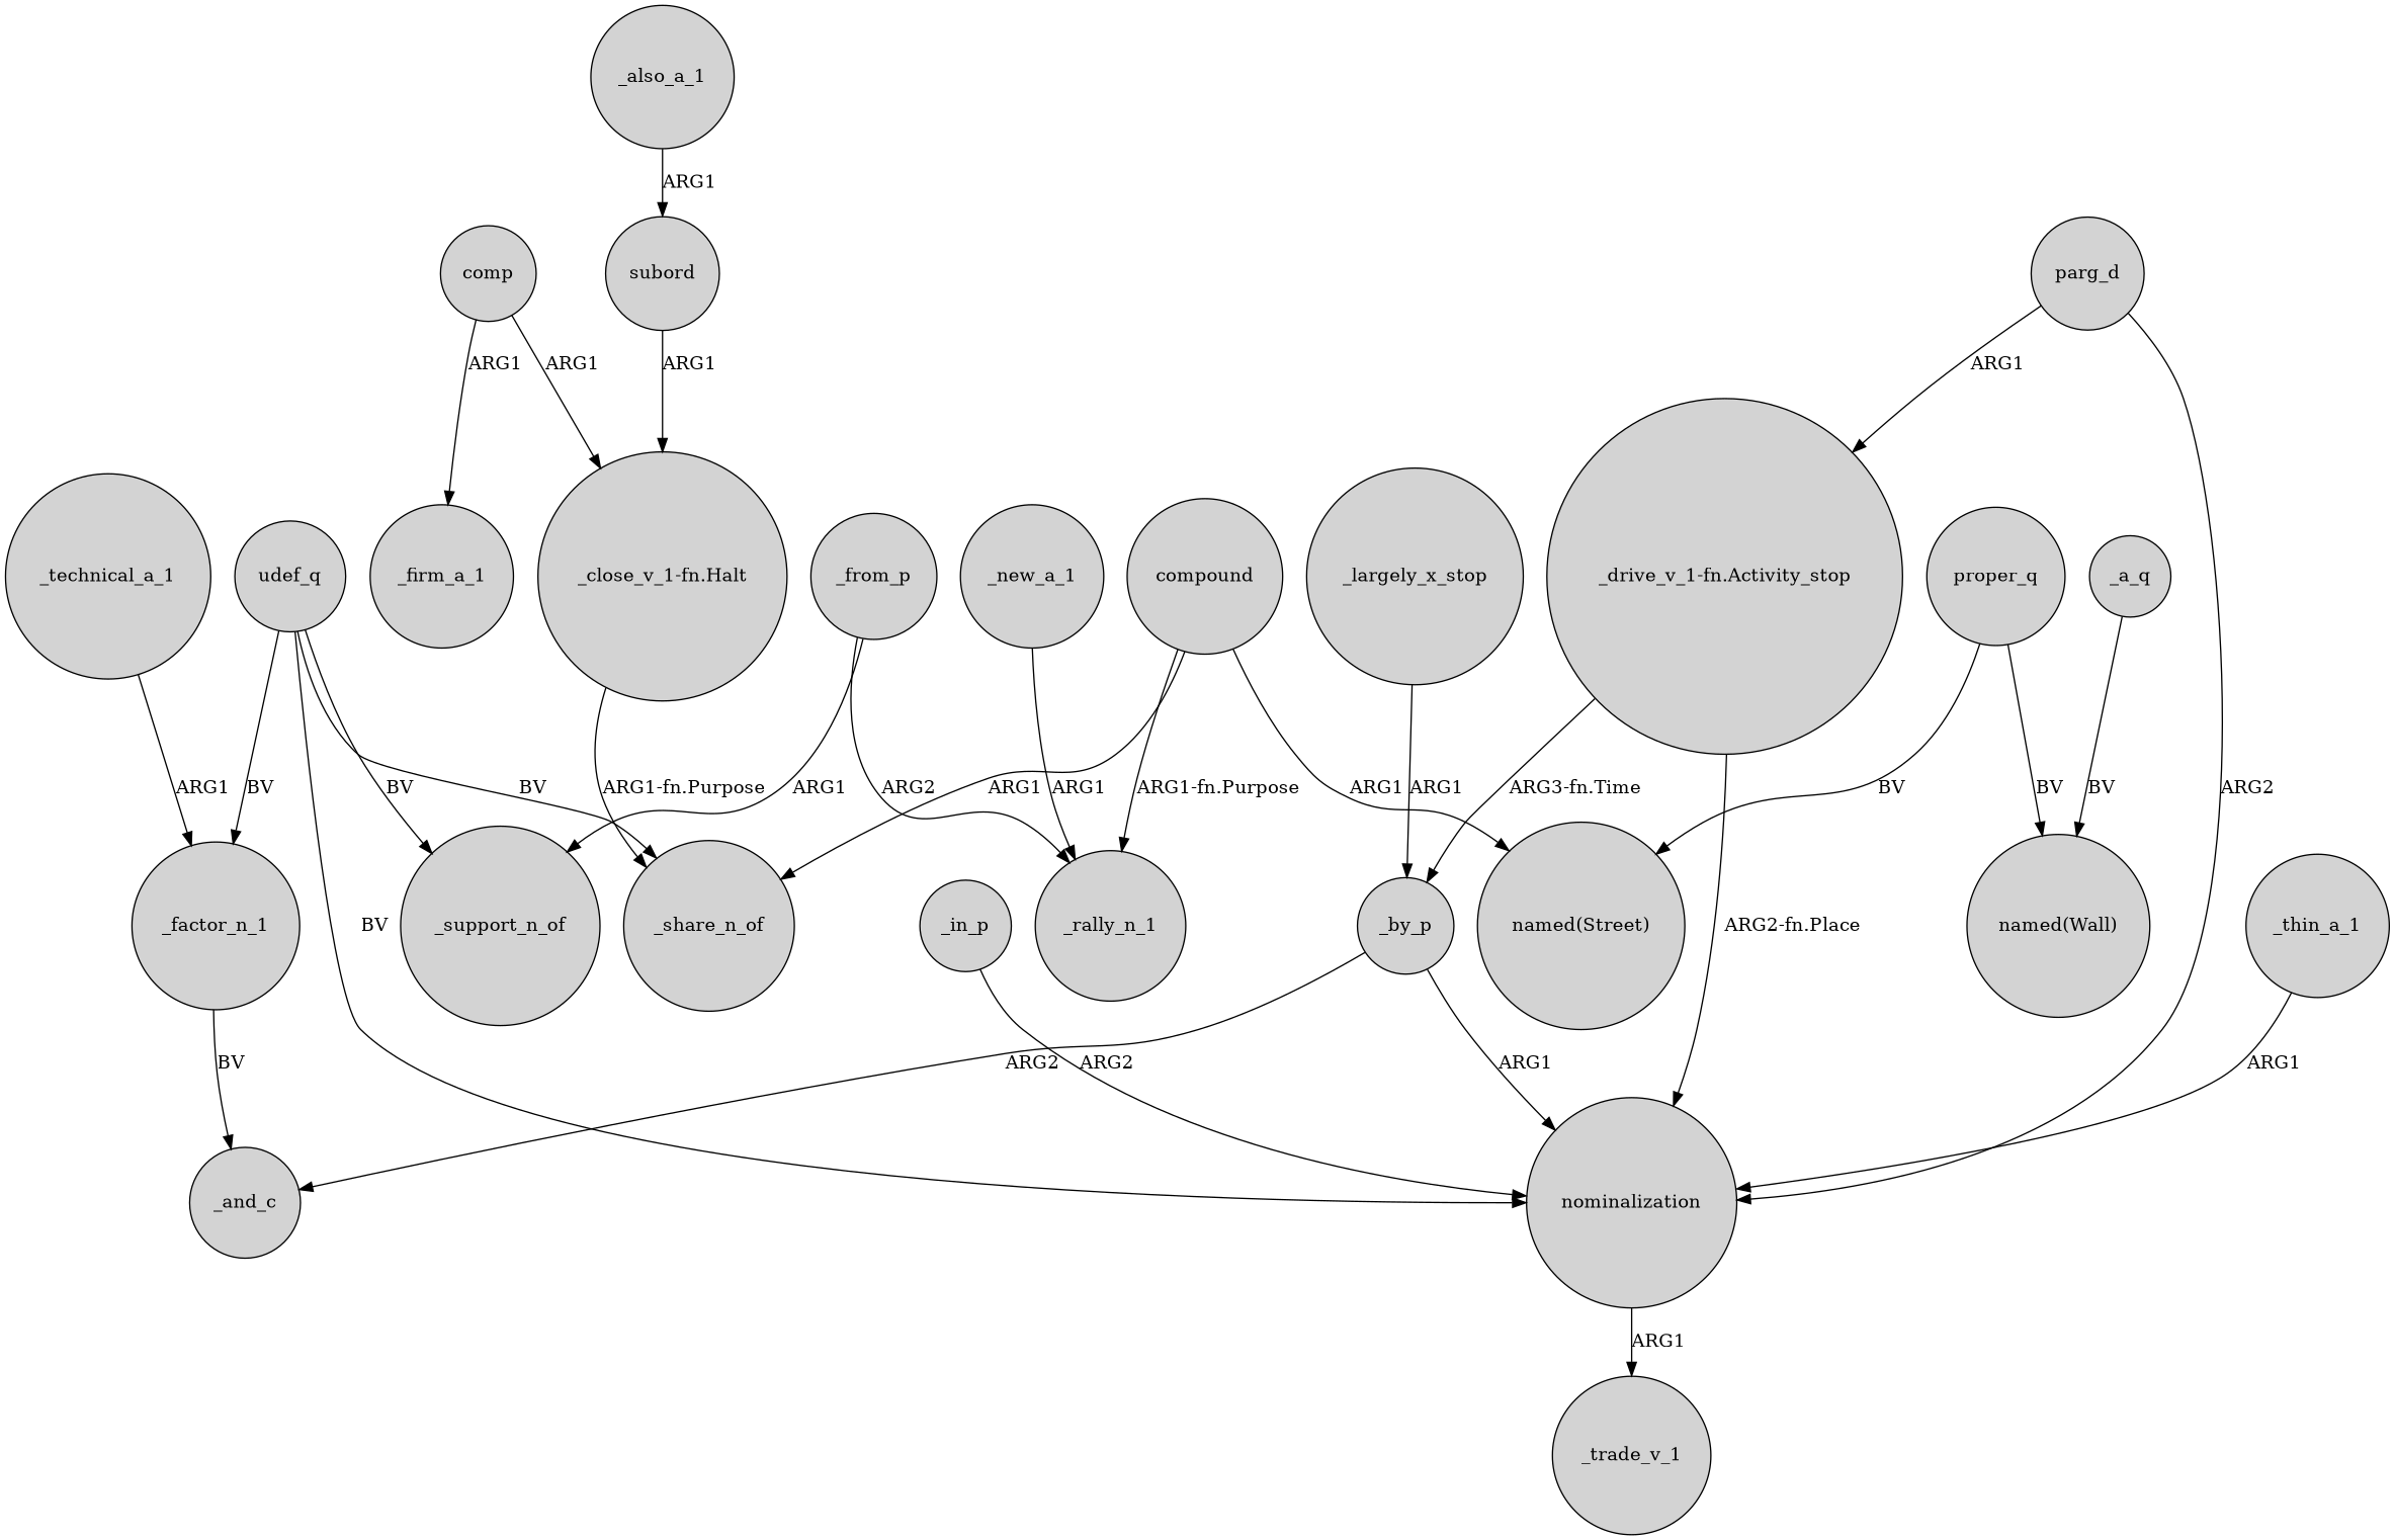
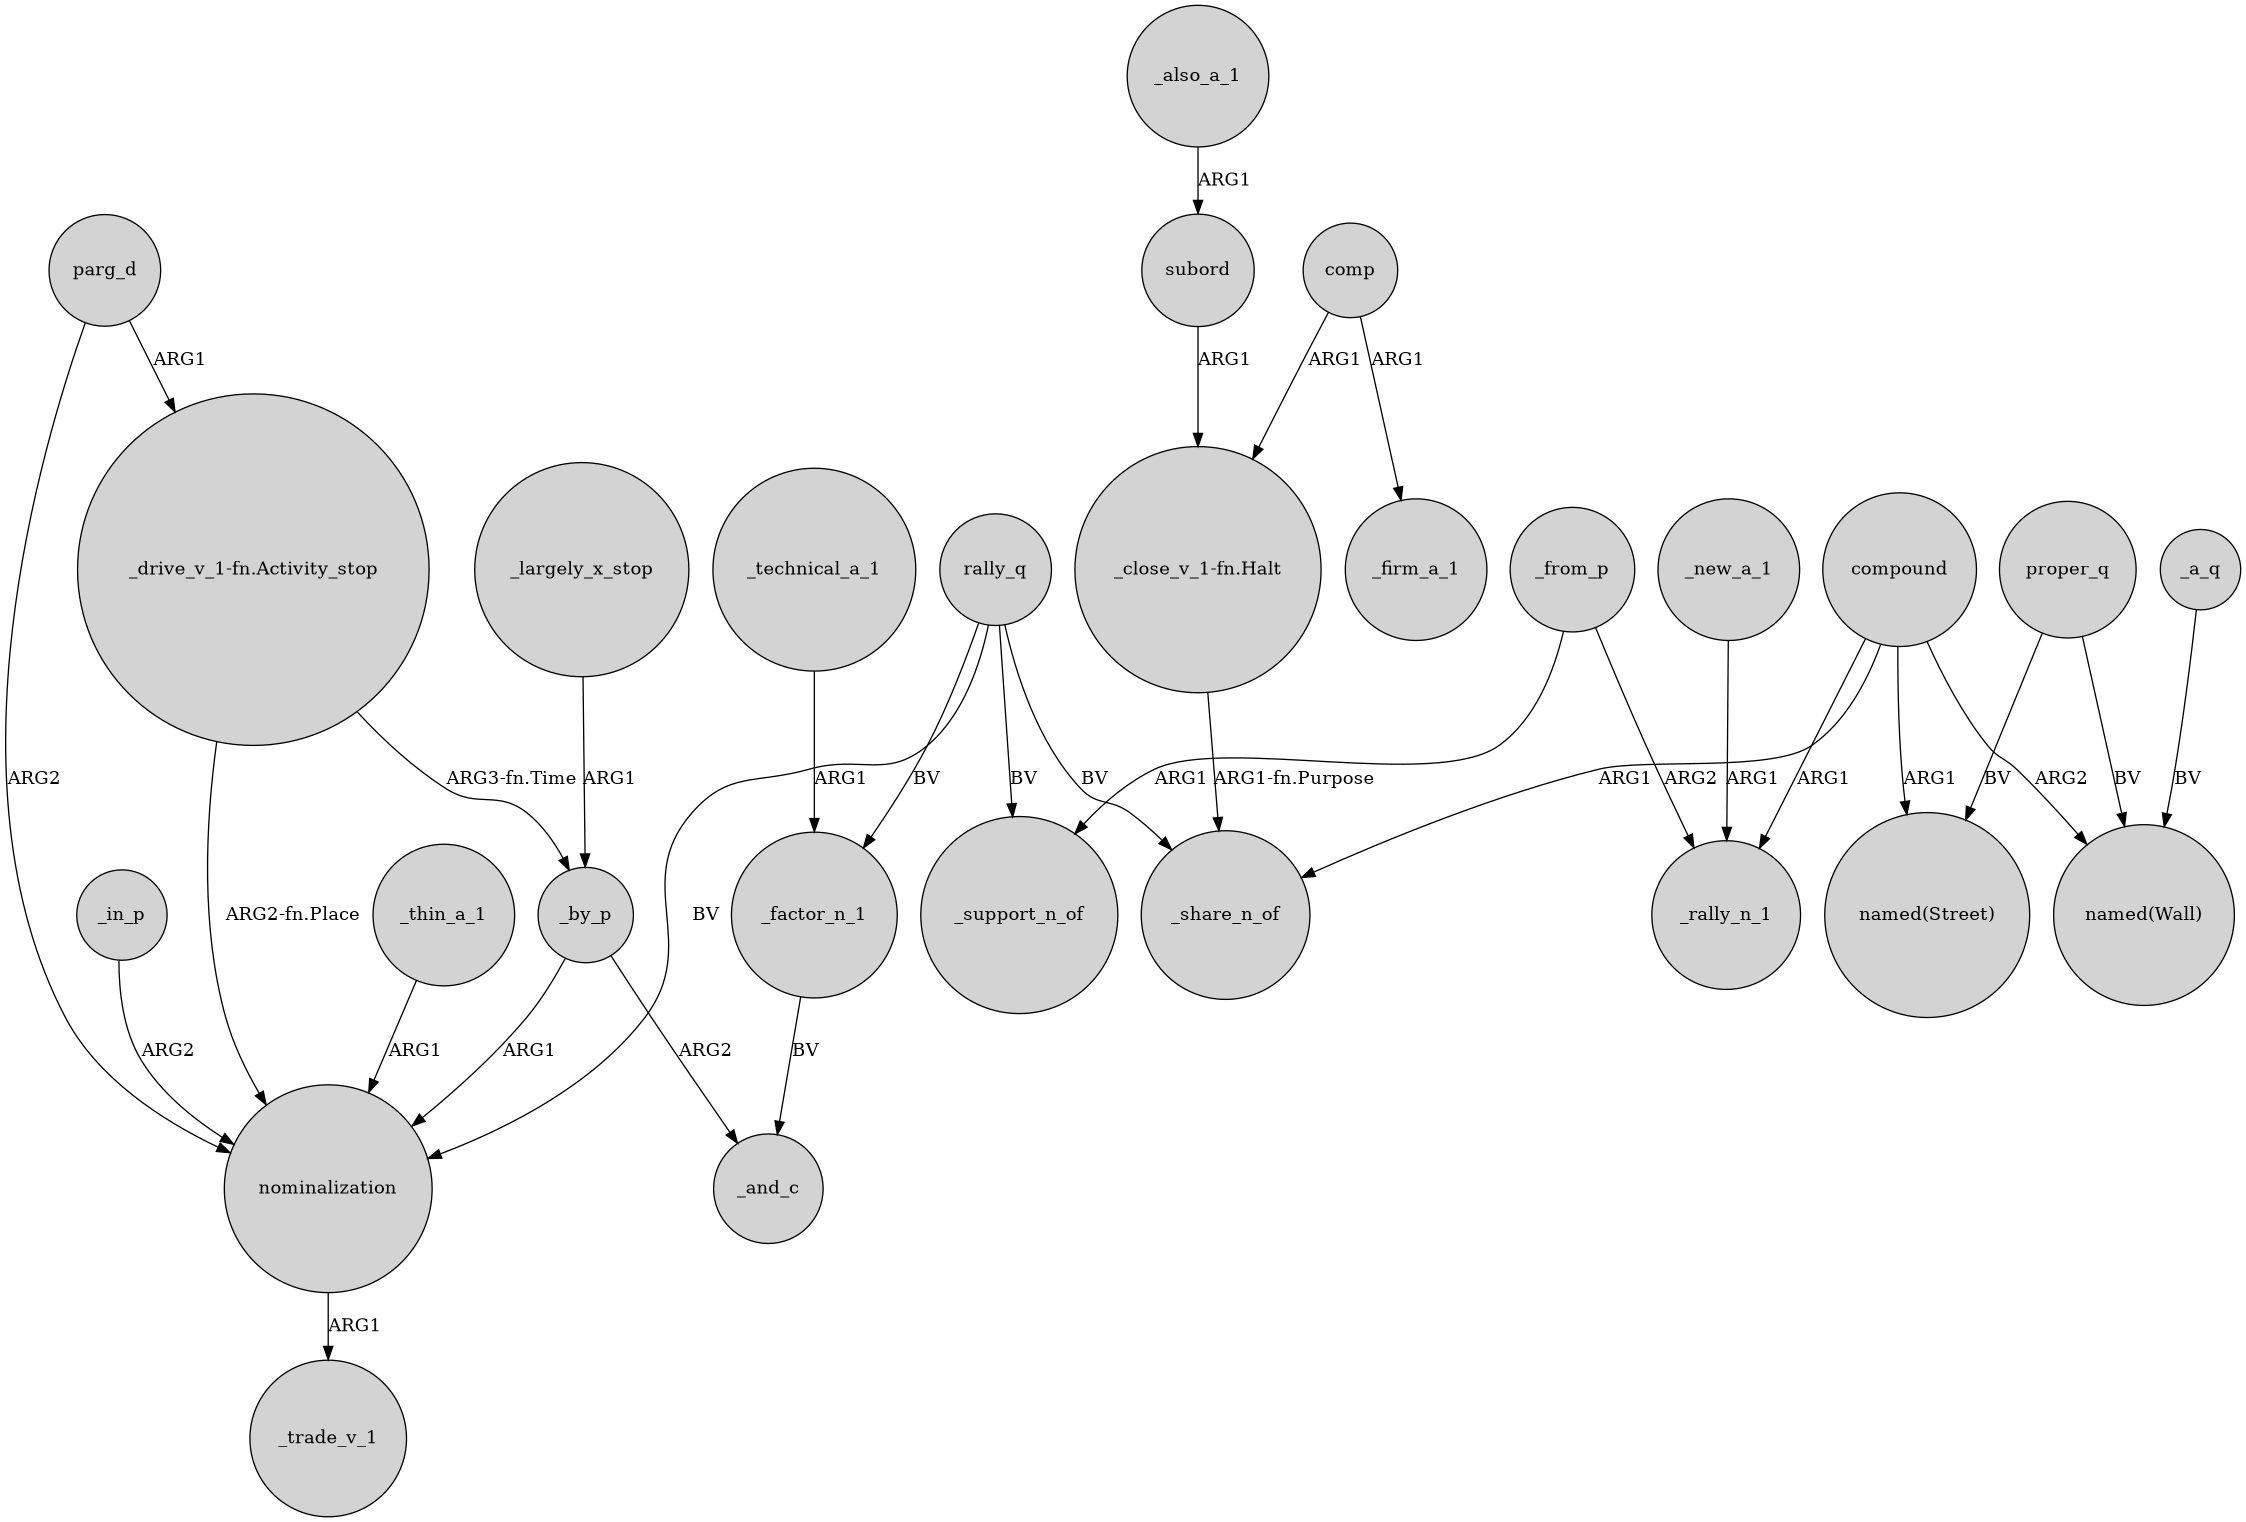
  digraph {
    node [shape=circle style=filled]
    _in_p
    nominalization
    "_close_v_1-fn.Halt"
    _share_n_of
    _trade_v_1
    compound
    _rally_n_1
    "named(Wall)"
    "named(Street)"
-   udef_q
+   udef_q [label=rally_q]
    _factor_n_1
    _support_n_of
    _and_c
    subord
    _from_p
    _a_q
    _also_a_1
    _by_p
    n19 [label=_largely_x_stop]
    _thin_a_1
    proper_q
    comp
    _firm_a_1
    _new_a_1
    parg_d
    "_drive_v_1-fn.Activity_stop"
    _technical_a_1
    _in_p -> nominalization [label=ARG2]
    nominalization -> _trade_v_1 [label=ARG1]
    "_close_v_1-fn.Halt" -> _share_n_of [label="ARG1-fn.Purpose"]
    compound -> _share_n_of [label=ARG1]
-   compound -> _rally_n_1 [label="ARG1-fn.Purpose"]
+   compound -> _rally_n_1 [label=ARG1]
+   compound -> "named(Wall)" [label=ARG2]
    compound -> "named(Street)" [label=ARG1]
    udef_q -> nominalization [label=BV]
    udef_q -> _share_n_of [label=BV]
    udef_q -> _factor_n_1 [label=BV]
    udef_q -> _support_n_of [label=BV]
    _factor_n_1 -> _and_c [label=BV]
    subord -> "_close_v_1-fn.Halt" [label=ARG1]
    _from_p -> _rally_n_1 [label=ARG2]
    _from_p -> _support_n_of [label=ARG1]
    _a_q -> "named(Wall)" [label=BV]
    _also_a_1 -> subord [label=ARG1]
    _by_p -> nominalization [label=ARG1]
    _by_p -> _and_c [label=ARG2]
    n19 -> _by_p [label=ARG1]
    _thin_a_1 -> nominalization [label=ARG1]
    proper_q -> "named(Wall)" [label=BV]
    proper_q -> "named(Street)" [label=BV]
    comp -> "_close_v_1-fn.Halt" [label=ARG1]
    comp -> _firm_a_1 [label=ARG1]
    _new_a_1 -> _rally_n_1 [label=ARG1]
    parg_d -> nominalization [label=ARG2]
    parg_d -> "_drive_v_1-fn.Activity_stop" [label=ARG1]
    "_drive_v_1-fn.Activity_stop" -> nominalization [label="ARG2-fn.Place"]
    "_drive_v_1-fn.Activity_stop" -> _by_p [label="ARG3-fn.Time"]
    _technical_a_1 -> _factor_n_1 [label=ARG1]
  }
